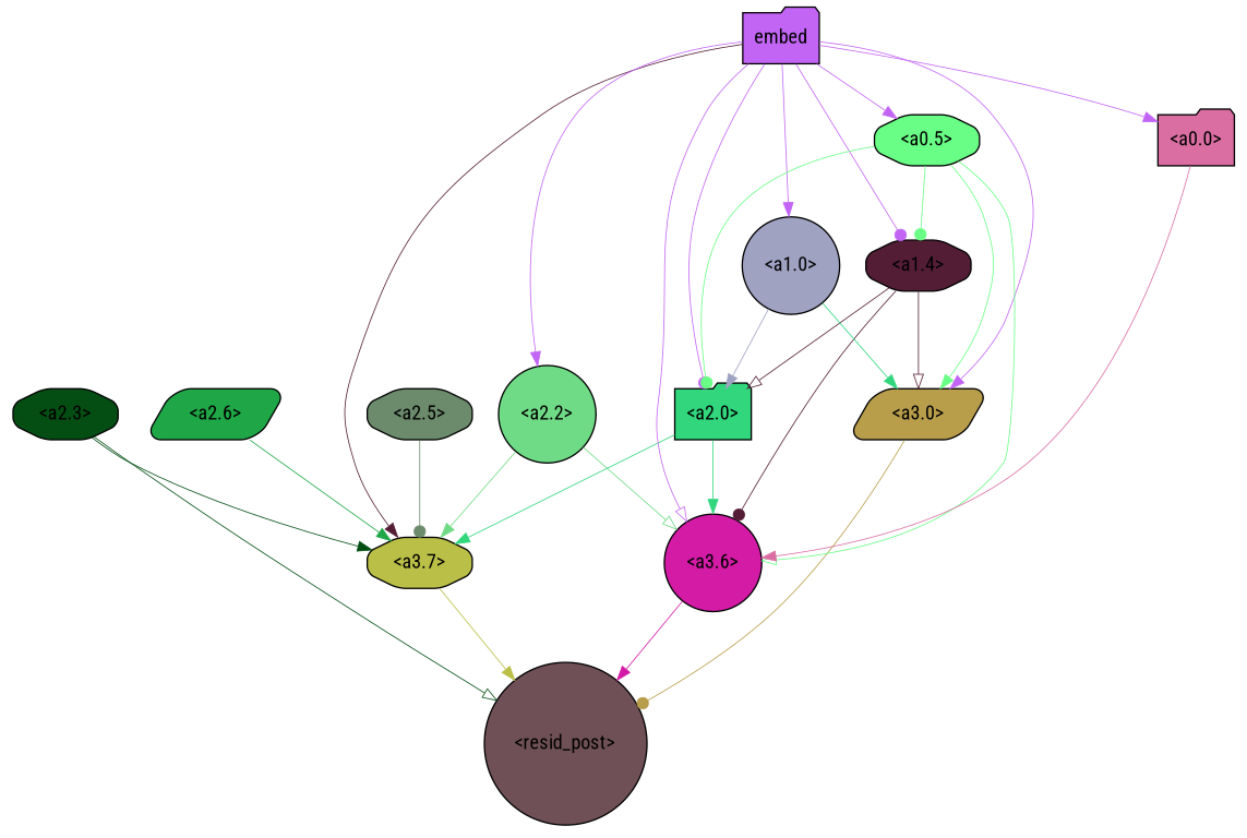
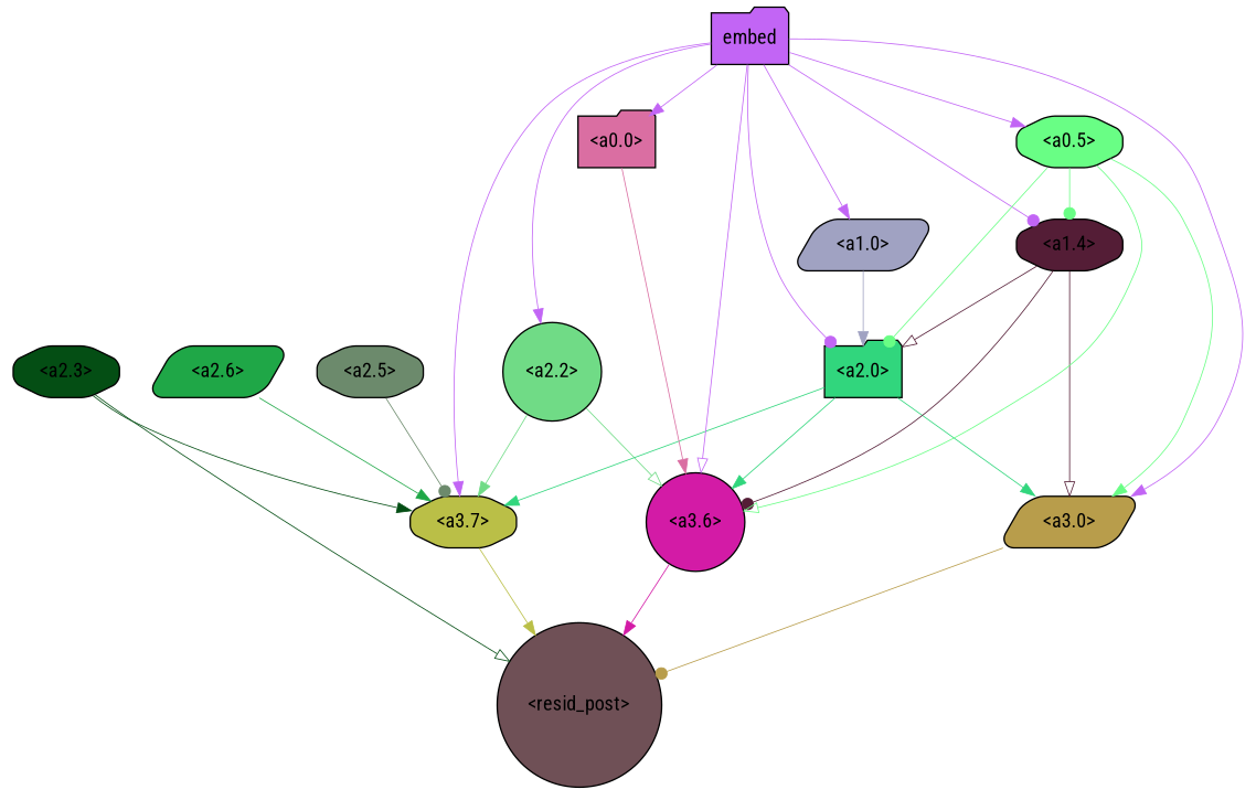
  strict digraph {
    fontname="Roboto Condensed"
    splines=true
    node [color=black fontname="Roboto Condensed" shape=octagon style="filled, rounded"]
    edge [arrowhead=normal color="#c265f5" fontname="Roboto Condensed" penwidth=0.6]
    "<a3.7>" [fillcolor="#babf47"]
    "<resid_post>" [fillcolor="#6f5056" shape=circle]
    "<a3.6>" [fillcolor="#d31ba6" shape=circle]
    "<a3.0>" [fillcolor="#b89d4b" shape=parallelogram]
    "<a2.3>" [fillcolor="#044e14"]
    "<a2.6>" [fillcolor="#1fa747" shape=parallelogram]
    "<a2.5>" [fillcolor="#6c8a6c"]
    "<a2.2>" [fillcolor="#70db86" shape=circle]
    "<a2.0>" [fillcolor="#31d67d" shape=folder]
    "<a1.4>" [fillcolor="#541d36"]
    embed [fillcolor="#c265f5" shape=folder]
    "<a0.5>" [fillcolor="#69fe85"]
    "<a0.0>" [fillcolor="#da6ea2" shape=folder]
-   "<a1.0>" [fillcolor="#a0a2c2" shape=circle]
+   "<a1.0>" [fillcolor="#a0a2c2" shape=parallelogram]
    "<a3.7>" -> "<resid_post>" [color="#babf47"]
    "<a3.6>" -> "<resid_post>" [color="#d31ba6"]
    "<a3.0>" -> "<resid_post>" [arrowhead=dot color="#b89d4b"]
    "<a2.3>" -> "<a3.7>" [color="#044e14"]
    "<a2.3>" -> "<resid_post>" [arrowhead=onormal color="#044e14"]
    "<a2.6>" -> "<a3.7>" [color="#1fa747"]
    "<a2.5>" -> "<a3.7>" [arrowhead=dot color="#6c8a6c"]
    "<a2.2>" -> "<a3.7>" [color="#70db86"]
    "<a2.2>" -> "<a3.6>" [arrowhead=onormal color="#70db86"]
    "<a2.0>" -> "<a3.7>" [color="#31d67d"]
    "<a2.0>" -> "<a3.6>" [color="#31d67d"]
-   "<a1.0>" -> "<a3.0>" [color="#31d67d"]
+   "<a2.0>" -> "<a3.0>" [color="#31d67d"]
    "<a1.4>" -> "<a3.6>" [arrowhead=dot color="#541d36"]
    "<a1.4>" -> "<a3.0>" [arrowhead=onormal color="#541d36"]
    "<a1.4>" -> "<a2.0>" [arrowhead=onormal color="#541d36"]
-   embed -> "<a3.7>" [color="#541d36"]
+   embed -> "<a3.7>"
    embed -> "<a3.6>" [arrowhead=onormal]
    embed -> "<a3.0>"
    embed -> "<a2.2>"
    embed -> "<a2.0>" [arrowhead=dot]
    embed -> "<a1.4>" [arrowhead=dot]
    embed -> "<a0.5>"
    embed -> "<a0.0>"
    embed -> "<a1.0>"
    "<a0.5>" -> "<a3.6>" [arrowhead=onormal color="#69fe85"]
    "<a0.5>" -> "<a3.0>" [color="#69fe85"]
    "<a0.5>" -> "<a2.0>" [arrowhead=dot color="#69fe85"]
    "<a0.5>" -> "<a1.4>" [arrowhead=dot color="#69fe85"]
    "<a0.0>" -> "<a3.6>" [color="#da6ea2"]
    "<a1.0>" -> "<a2.0>" [color="#a0a2c2"]
  }
